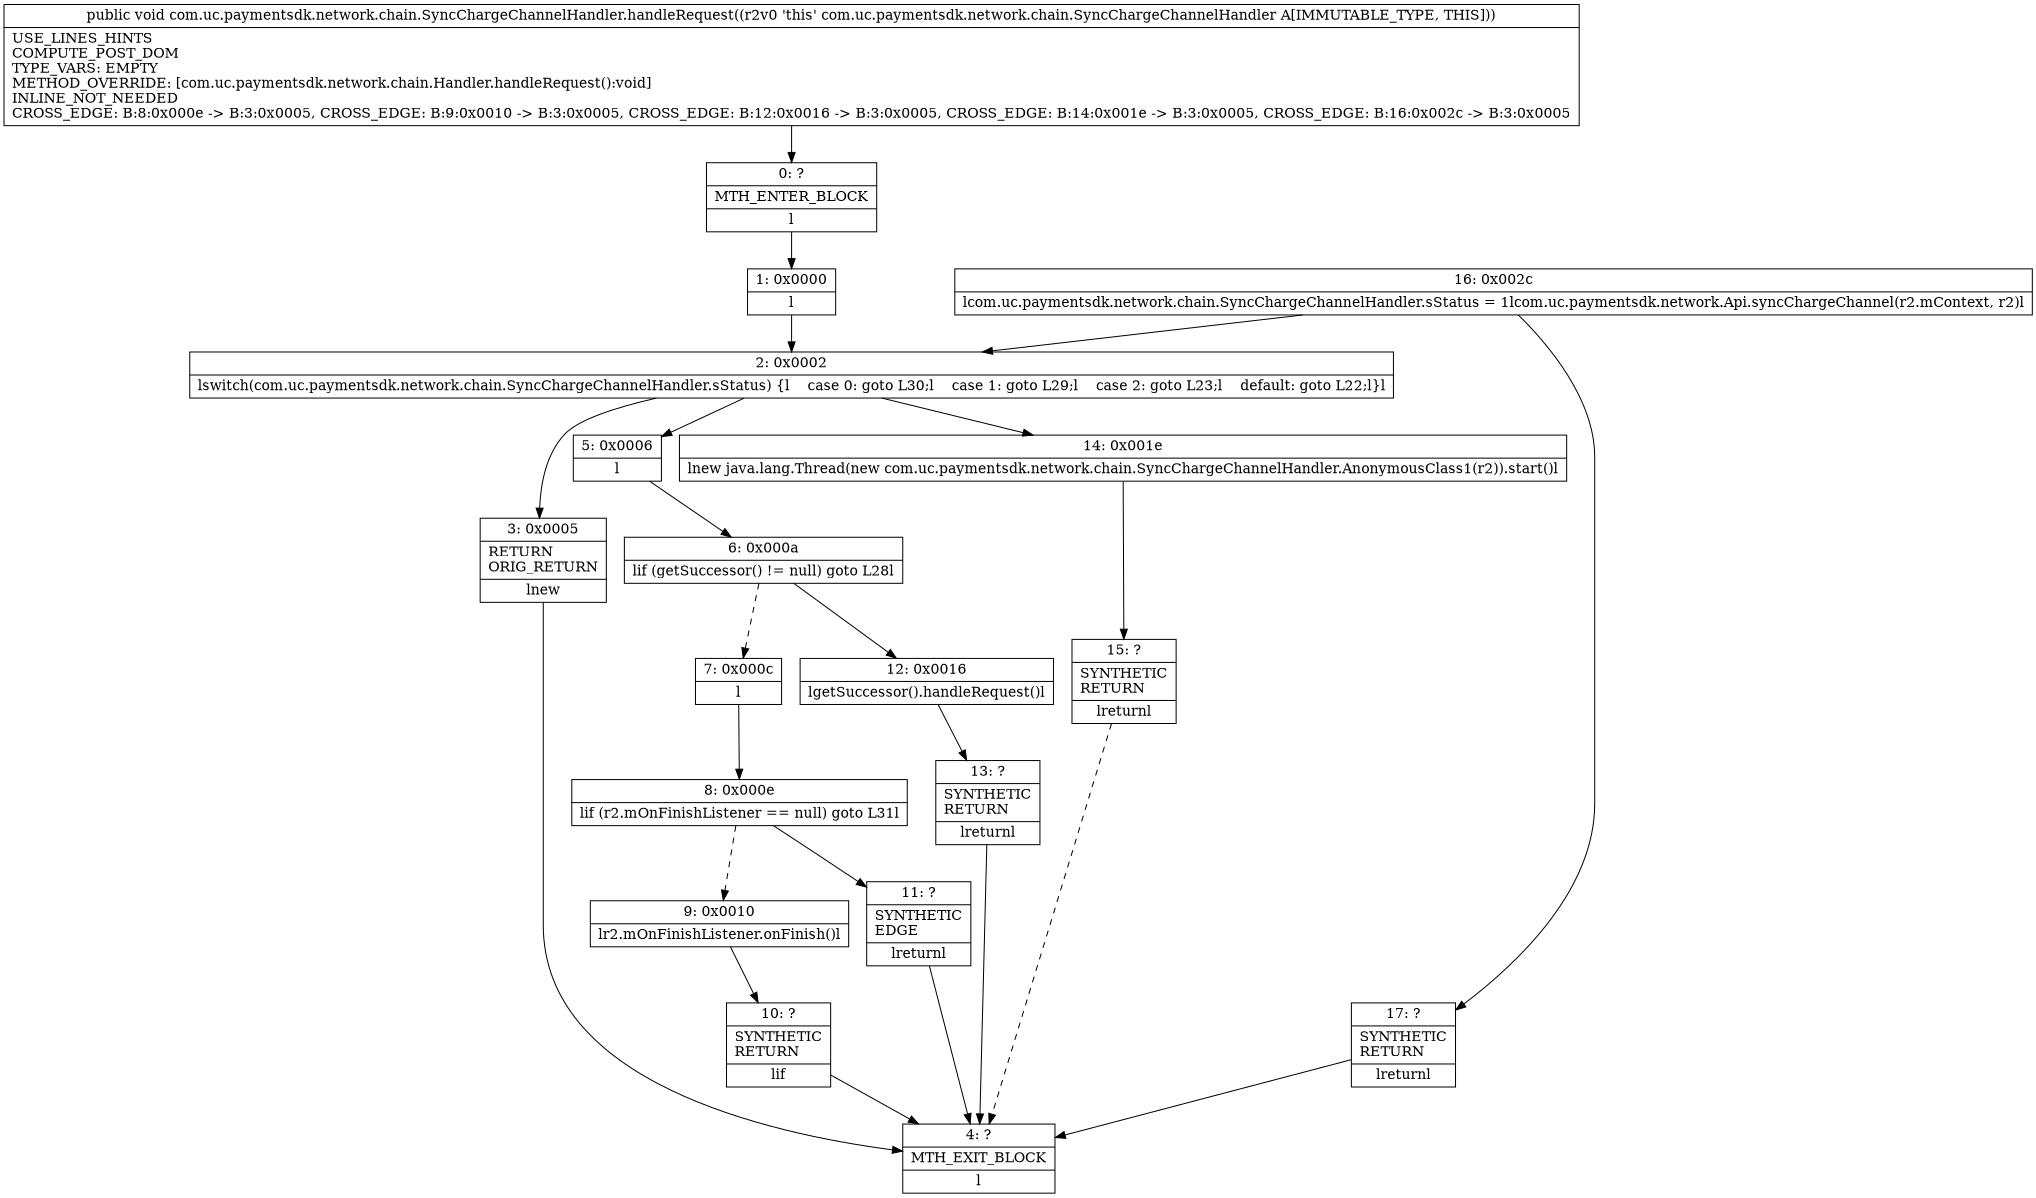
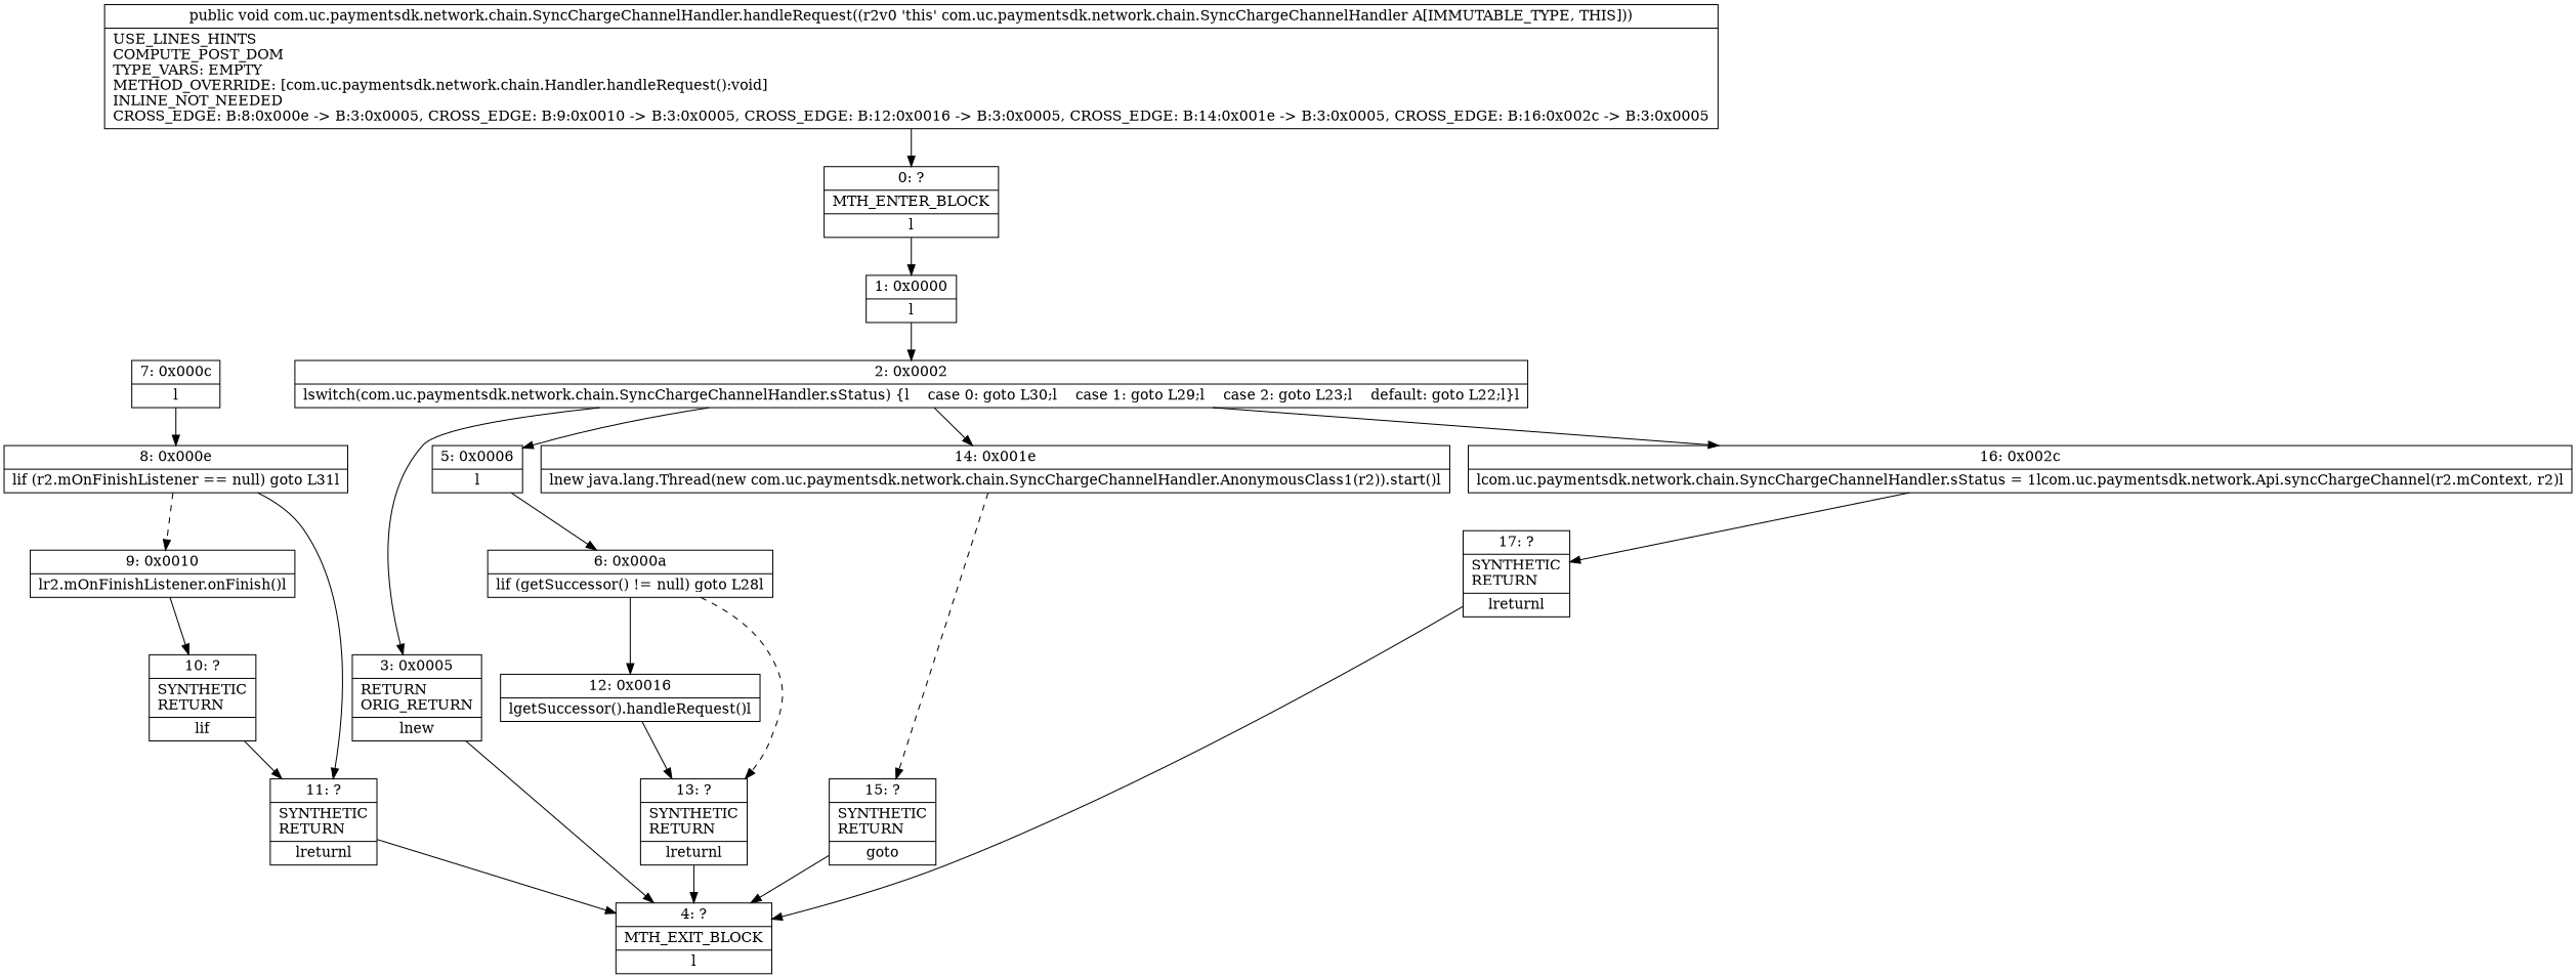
  digraph {
    node [shape=record]
    n1 [label="{0\:\ ?|MTH_ENTER_BLOCK\l|l}"]
    n2 [label="{1\:\ 0x0000|l}"]
    n3 [label="{2\:\ 0x0002|lswitch(com.uc.paymentsdk.network.chain.SyncChargeChannelHandler.sStatus) \{l    case 0: goto L30;l    case 1: goto L29;l    case 2: goto L23;l    default: goto L22;l\}l}"]
    n4 [label="{3\:\ 0x0005|RETURN\lORIG_RETURN\l|lnew}"]
    n5 [label="{5\:\ 0x0006|l}"]
    n6 [label="{14\:\ 0x001e|lnew java.lang.Thread(new com.uc.paymentsdk.network.chain.SyncChargeChannelHandler.AnonymousClass1(r2)).start()l}"]
    n7 [label="{16\:\ 0x002c|lcom.uc.paymentsdk.network.chain.SyncChargeChannelHandler.sStatus = 1lcom.uc.paymentsdk.network.Api.syncChargeChannel(r2.mContext, r2)l}"]
    n8 [label="{4\:\ ?|MTH_EXIT_BLOCK\l|l}"]
    n9 [label="{6\:\ 0x000a|lif (getSuccessor() != null) goto L28l}"]
-   n10 [label="{15\:\ ?|SYNTHETIC\lRETURN\l|lreturnl}"]
+   n10 [label="{15\:\ ?|SYNTHETIC\lRETURN\l|goto}"]
    n11 [label="{17\:\ ?|SYNTHETIC\lRETURN\l|lreturnl}"]
    n12 [label="{7\:\ 0x000c|l}"]
    n13 [label="{12\:\ 0x0016|lgetSuccessor().handleRequest()l}"]
    n14 [label="{8\:\ 0x000e|lif (r2.mOnFinishListener == null) goto L31l}"]
    n15 [label="{13\:\ ?|SYNTHETIC\lRETURN\l|lreturnl}"]
    n16 [label="{9\:\ 0x0010|lr2.mOnFinishListener.onFinish()l}"]
-   n17 [label="{11\:\ ?|SYNTHETIC\lEDGE\l|lreturnl}"]
+   n17 [label="{11\:\ ?|SYNTHETIC\lRETURN\l|lreturnl}"]
    n18 [label="{10\:\ ?|SYNTHETIC\lRETURN\l|lif}"]
    n19 [label="{public void com.uc.paymentsdk.network.chain.SyncChargeChannelHandler.handleRequest((r2v0 'this' com.uc.paymentsdk.network.chain.SyncChargeChannelHandler A[IMMUTABLE_TYPE, THIS]))  | USE_LINES_HINTS\lCOMPUTE_POST_DOM\lTYPE_VARS: EMPTY\lMETHOD_OVERRIDE: [com.uc.paymentsdk.network.chain.Handler.handleRequest():void]\lINLINE_NOT_NEEDED\lCROSS_EDGE: B:8:0x000e \-\> B:3:0x0005, CROSS_EDGE: B:9:0x0010 \-\> B:3:0x0005, CROSS_EDGE: B:12:0x0016 \-\> B:3:0x0005, CROSS_EDGE: B:14:0x001e \-\> B:3:0x0005, CROSS_EDGE: B:16:0x002c \-\> B:3:0x0005\l}"]
    n1 -> n2
    n2 -> n3
    n3 -> n4
    n3 -> n5
    n3 -> n6
-   n7 -> n3
+   n3 -> n7
    n4 -> n8
    n5 -> n9
-   n6 -> n10
+   n6 -> n10 [style=dashed]
    n7 -> n11
-   n9 -> n12 [style=dashed]
+   n9 -> n15 [style=dashed]
    n9 -> n13
-   n10 -> n8 [style=dashed]
+   n10 -> n8
    n11 -> n8
    n12 -> n14
    n13 -> n15
    n14 -> n16 [style=dashed]
    n14 -> n17
    n15 -> n8
    n16 -> n18
    n17 -> n8
-   n18 -> n8
+   n18 -> n17
    n19 -> n1
  }
